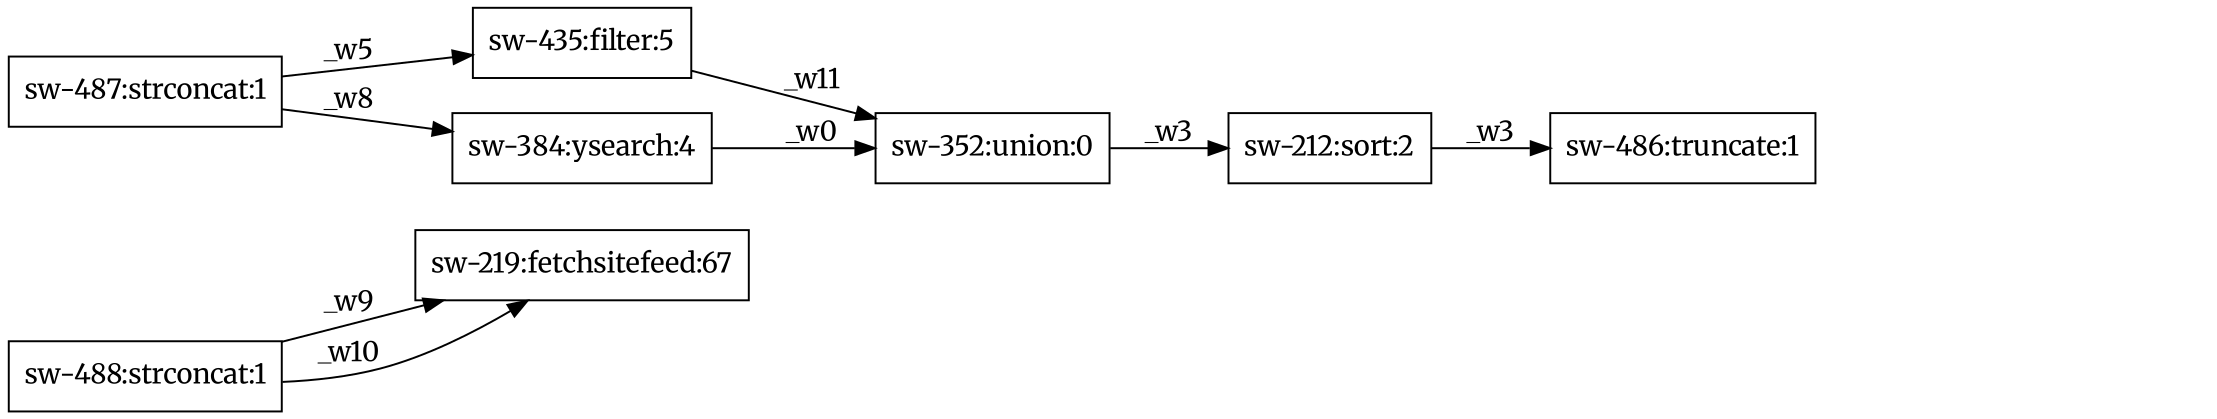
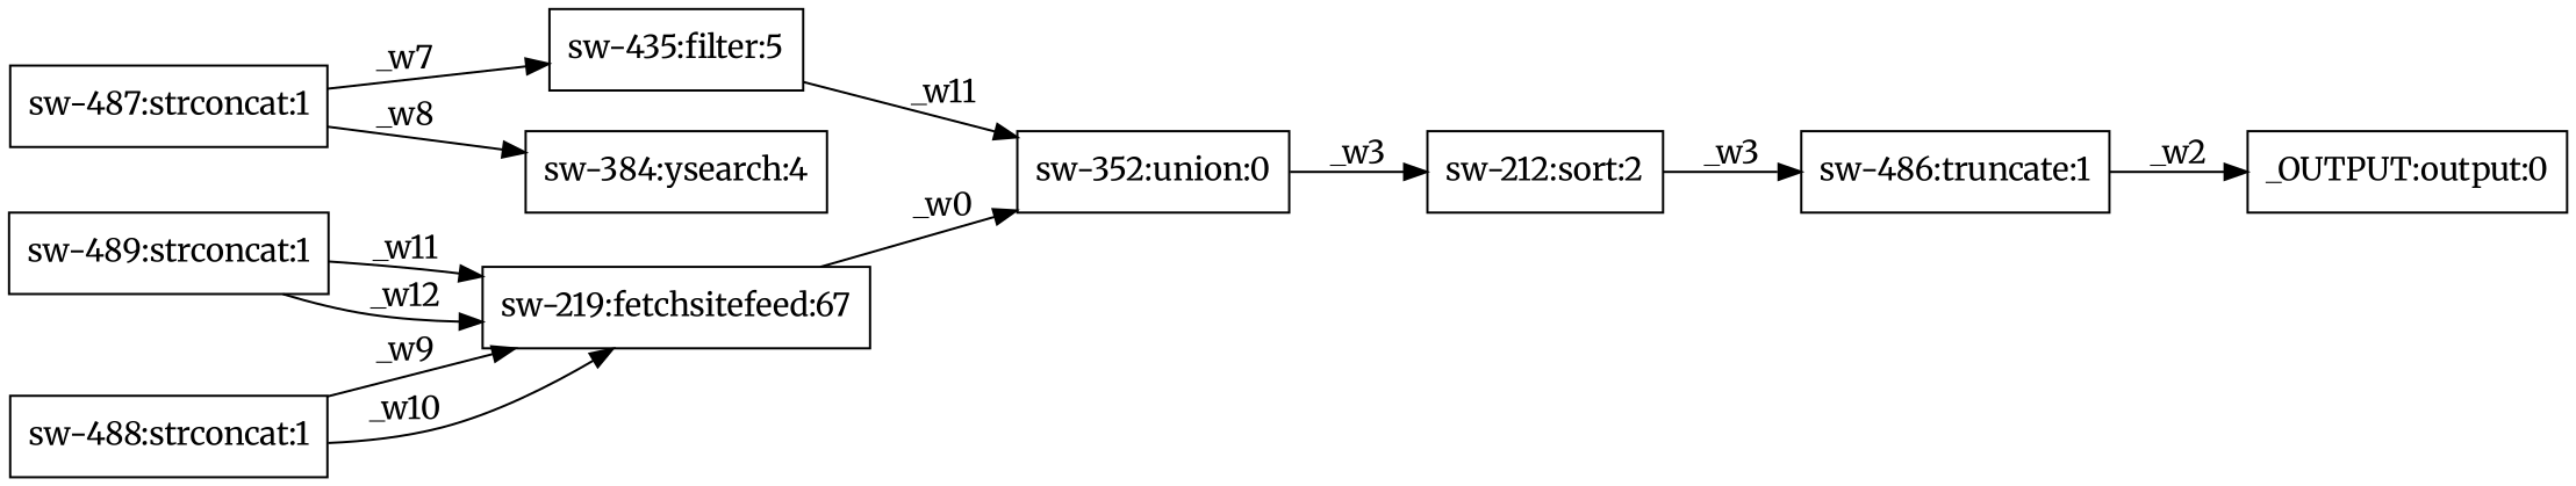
  digraph {
    fontname=Merriweather
    rankdir=LR
    node [fontname=Merriweather shape=box]
    edge [fontname=Merriweather]
    n1 [label="sw-487:strconcat:1"]
    n2 [label="sw-435:filter:5"]
    n3 [label="sw-384:ysearch:4"]
    n4 [label="sw-352:union:0"]
    n5 [label="sw-212:sort:2"]
    n6 [label="sw-486:truncate:1"]
+   n7 [label="_OUTPUT:output:0"]
+   n8 [label="sw-489:strconcat:1"]
    n9 [label="sw-219:fetchsitefeed:67"]
    n10 [label="sw-488:strconcat:1"]
-   n1 -> n2 [label=_w5]
+   n1 -> n2 [label=_w7]
    n1 -> n3 [label=_w8]
    n2 -> n4 [label=_w11]
    n4 -> n5 [label=_w3]
    n5 -> n6 [label=_w3]
-   n3 -> n4 [label=_w0]
+   n6 -> n7 [label=_w2]
+   n8 -> n9 [label=_w11]
+   n8 -> n9 [label=_w12]
+   n9 -> n4 [label=_w0]
    n10 -> n9 [label=_w9]
    n10 -> n9 [label=_w10]
  }
